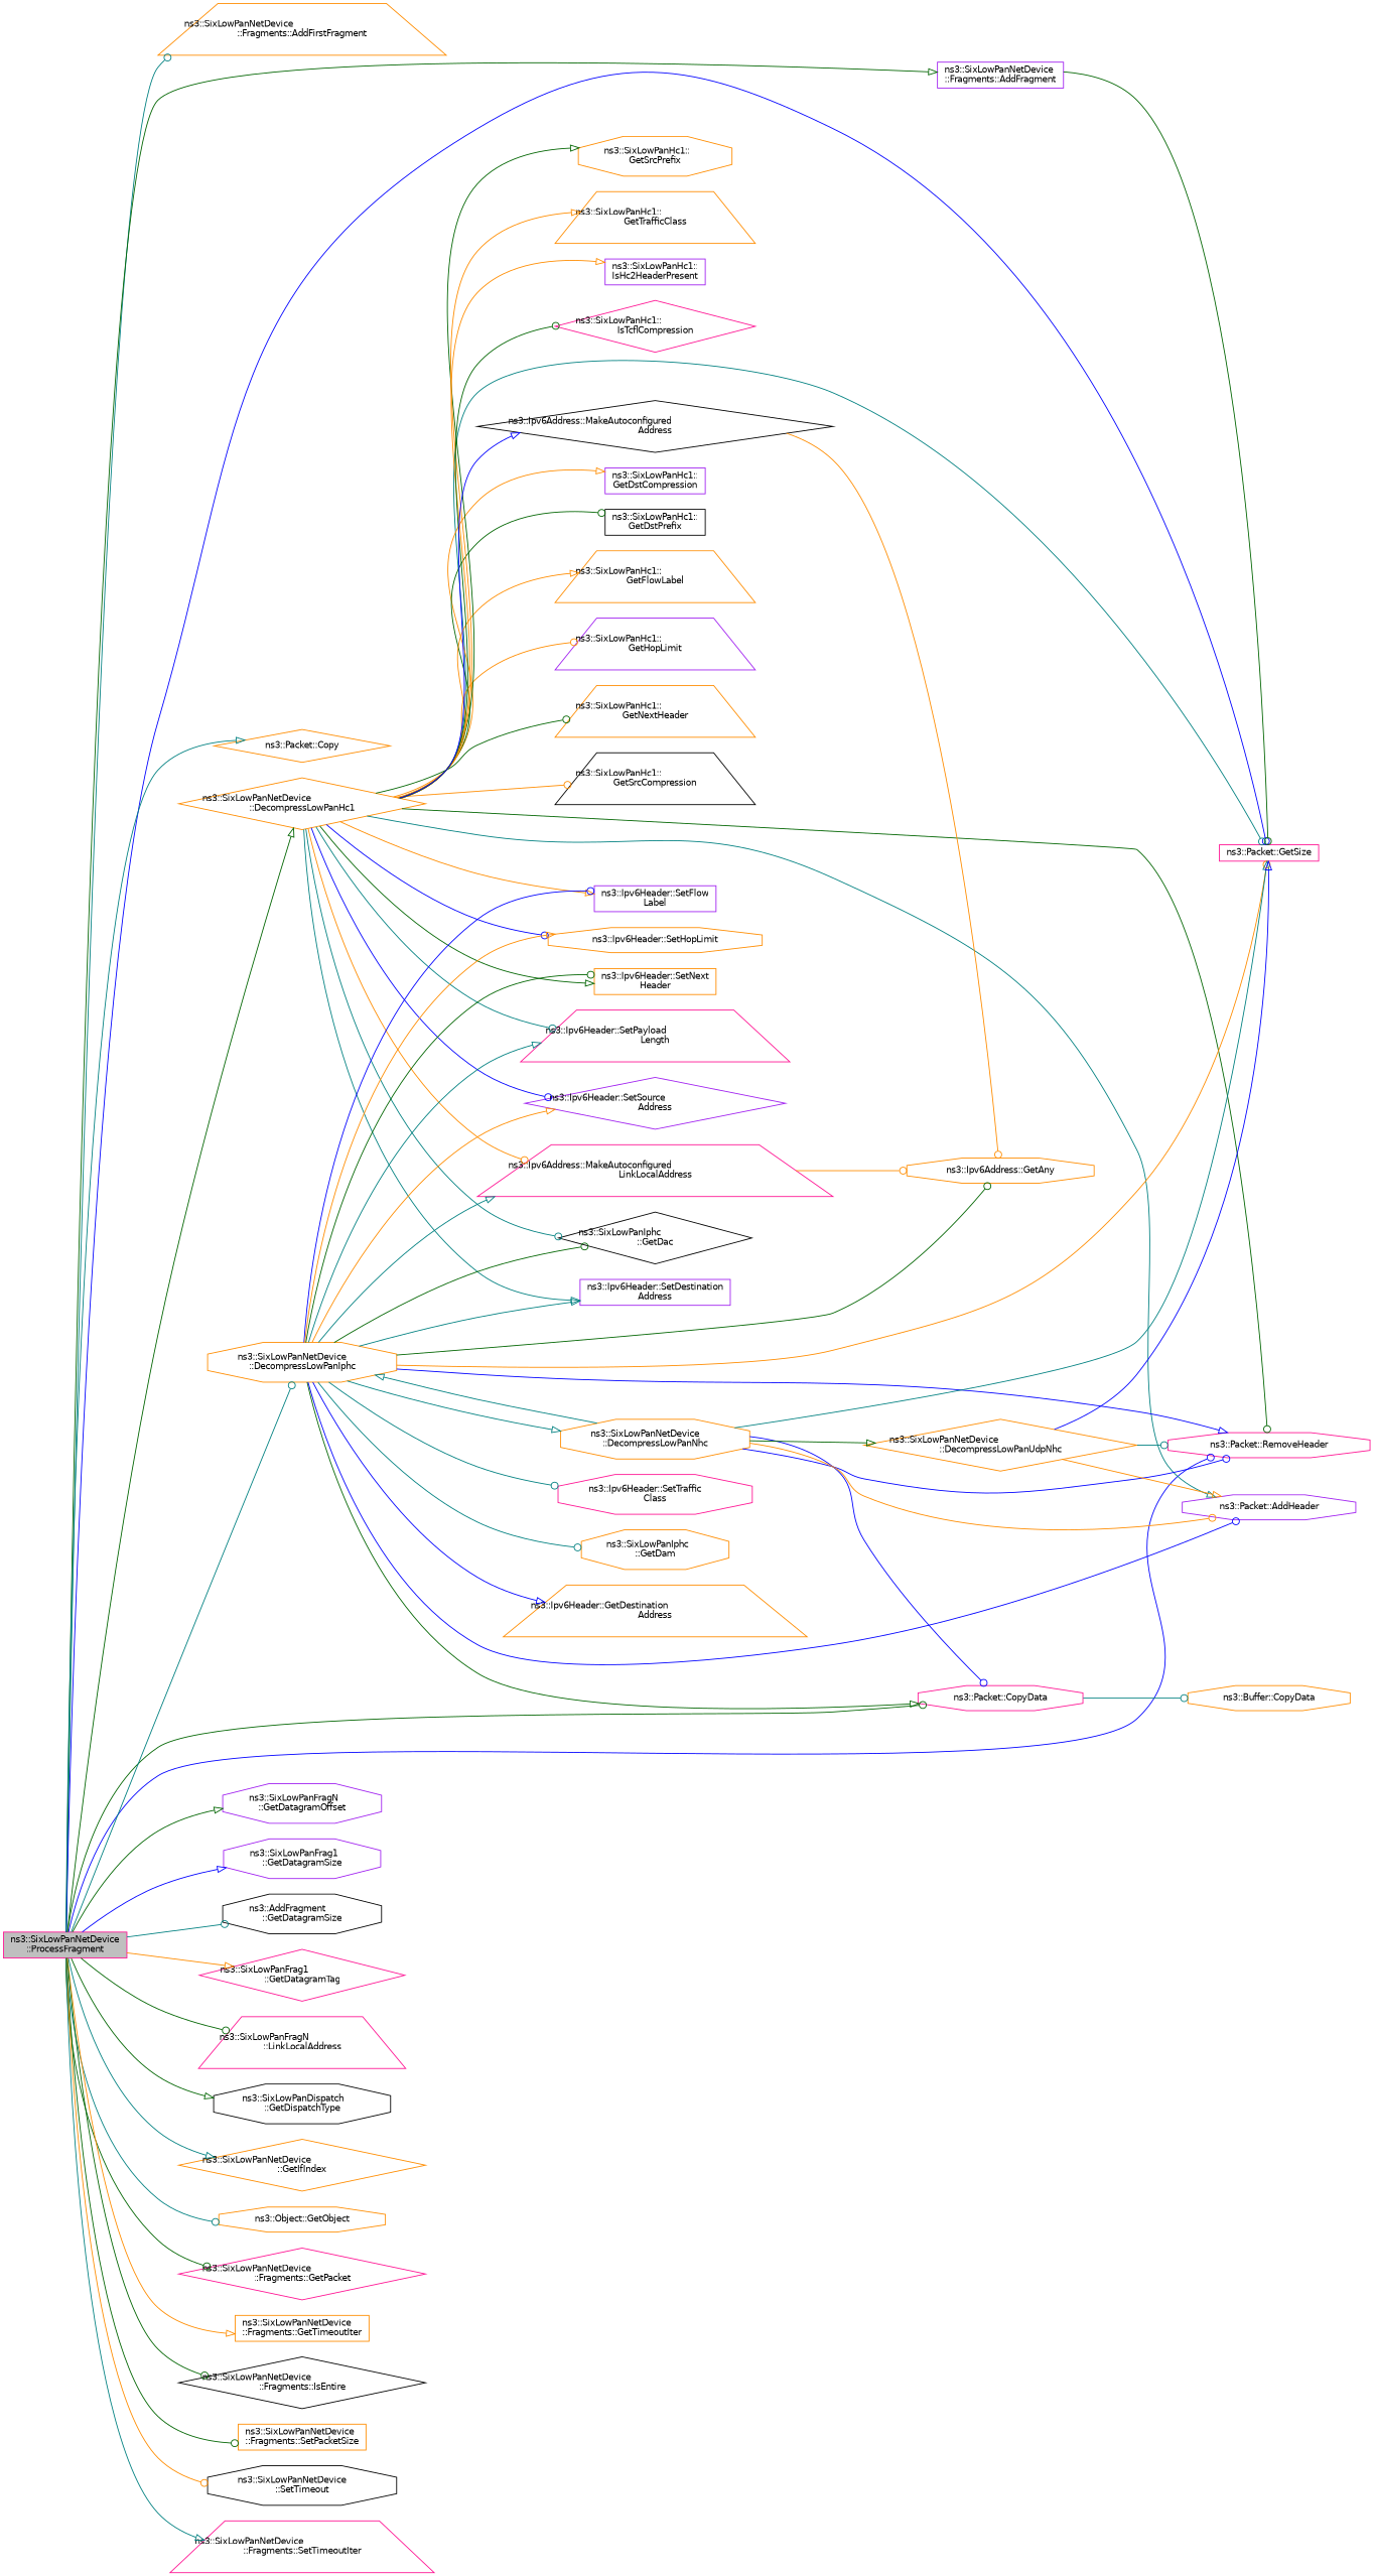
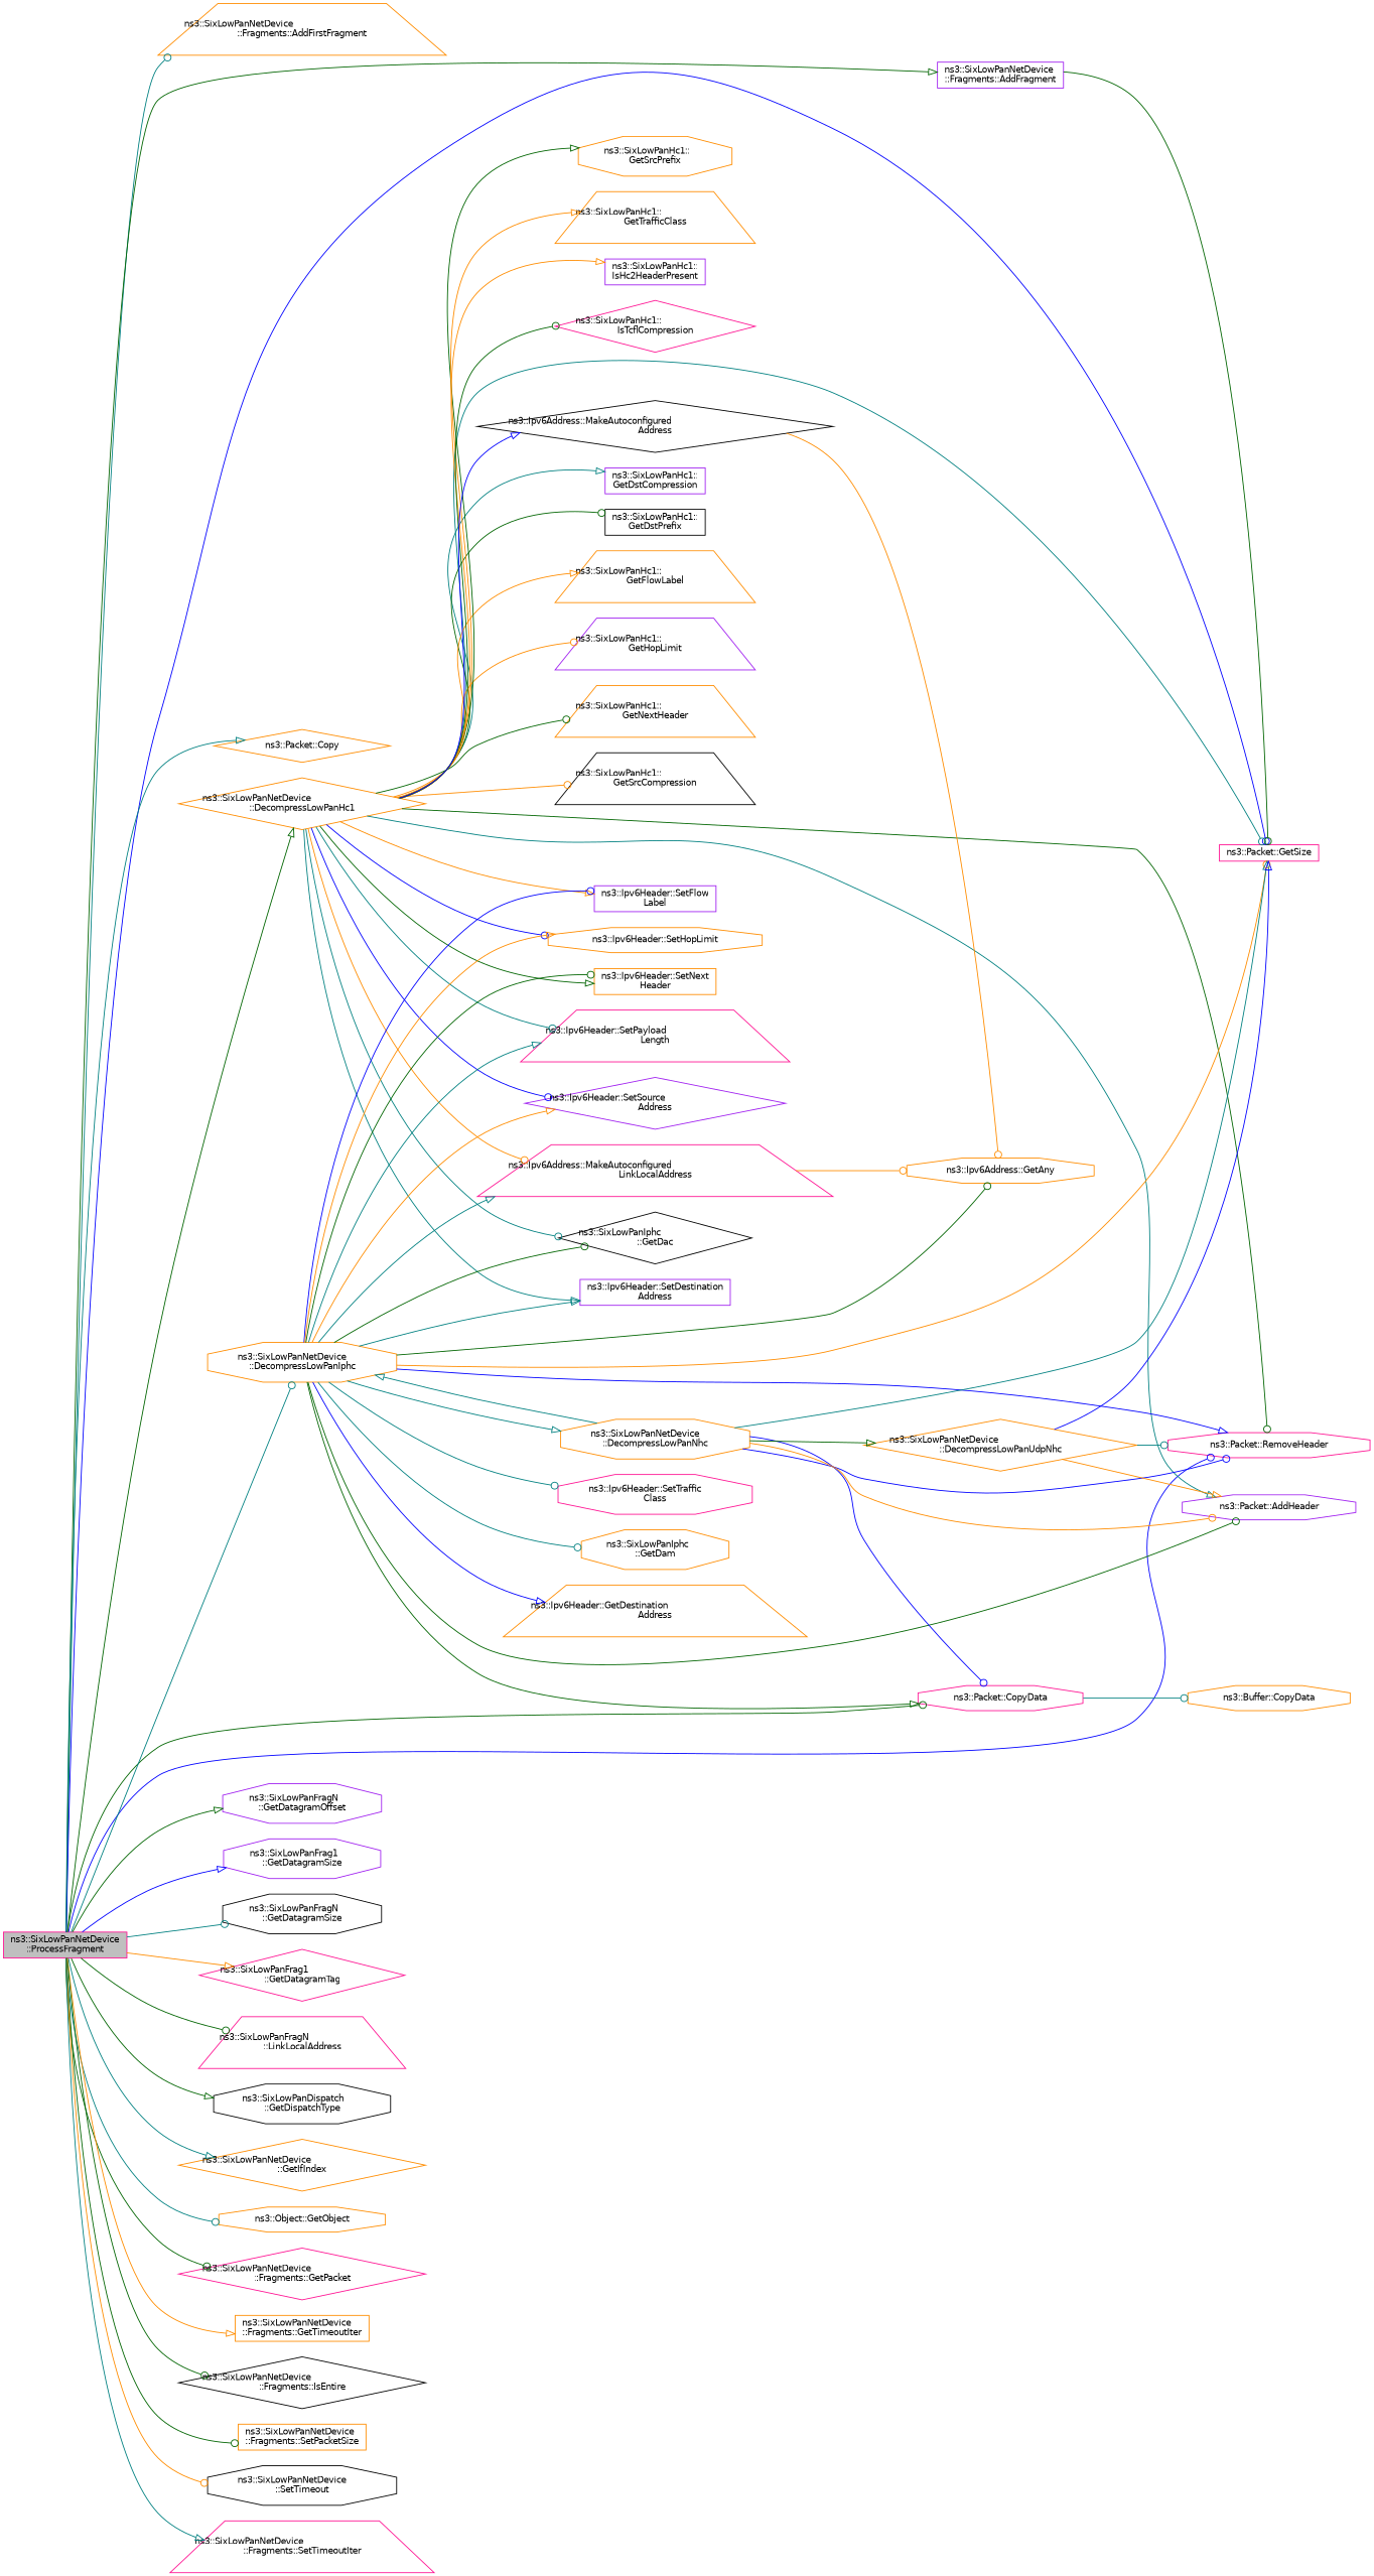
  digraph {
    rankdir=LR
    node [color=darkorange fillcolor=white fontname=Helvetica fontsize=10 shape=octagon style=filled]
    edge [arrowhead=odot color=teal fontname=Helvetica fontsize=10 labelfontname=Helvetica labelfontsize=10 style=solid]
    n1 [color=deeppink fillcolor=grey75 fontcolor=black height=0.2 label="ns3::SixLowPanNetDevice\l::ProcessFragment" shape=box width=0.4]
    n2 [height=0.2 label="ns3::SixLowPanNetDevice\l::Fragments::AddFirstFragment" shape=trapezium width=0.4]
    n3 [color=purple height=0.2 label="ns3::SixLowPanNetDevice\l::Fragments::AddFragment" shape=box width=0.4]
    n4 [color=deeppink height=0.2 label="ns3::Packet::GetSize" shape=box width=0.4]
    n5 [height=0.2 label="ns3::Packet::Copy" shape=diamond width=0.4]
    n6 [color=deeppink height=0.2 label="ns3::Packet::CopyData" width=0.4]
    n7 [height=0.2 label="ns3::SixLowPanNetDevice\l::DecompressLowPanHc1" shape=diamond width=0.4]
    n8 [color=deeppink height=0.2 label="ns3::Packet::RemoveHeader" width=0.4]
    n9 [height=0.2 label="ns3::SixLowPanNetDevice\l::DecompressLowPanIphc" width=0.4]
    n10 [color=purple height=0.2 label="ns3::SixLowPanFragN\l::GetDatagramOffset" width=0.4]
    n11 [color=purple height=0.2 label="ns3::SixLowPanFrag1\l::GetDatagramSize" width=0.4]
-   n12 [color=black height=0.2 label="ns3::AddFragment\l::GetDatagramSize" width=0.4]
+   n12 [color=black height=0.2 label="ns3::SixLowPanFragN\l::GetDatagramSize" width=0.4]
    n13 [color=deeppink height=0.2 label="ns3::SixLowPanFrag1\l::GetDatagramTag" shape=diamond width=0.4]
    n14 [color=deeppink height=0.2 label="ns3::SixLowPanFragN\l::LinkLocalAddress" shape=trapezium width=0.4]
    n15 [color=black height=0.2 label="ns3::SixLowPanDispatch\l::GetDispatchType" width=0.4]
    n16 [height=0.2 label="ns3::SixLowPanNetDevice\l::GetIfIndex" shape=diamond width=0.4]
    n17 [height=0.2 label="ns3::Object::GetObject" width=0.4]
    n18 [color=deeppink height=0.2 label="ns3::SixLowPanNetDevice\l::Fragments::GetPacket" shape=diamond width=0.4]
    n19 [height=0.2 label="ns3::SixLowPanNetDevice\l::Fragments::GetTimeoutIter" shape=box width=0.4]
    n20 [color=black height=0.2 label="ns3::SixLowPanNetDevice\l::Fragments::IsEntire" shape=diamond width=0.4]
    n21 [height=0.2 label="ns3::SixLowPanNetDevice\l::Fragments::SetPacketSize" shape=box width=0.4]
    n22 [color=black height=0.2 label="ns3::SixLowPanNetDevice\l::SetTimeout" width=0.4]
    n23 [color=deeppink height=0.2 label="ns3::SixLowPanNetDevice\l::Fragments::SetTimeoutIter" shape=trapezium width=0.4]
    n24 [height=0.2 label="ns3::Buffer::CopyData" width=0.4]
    n25 [color=purple height=0.2 label="ns3::Packet::AddHeader" width=0.4]
    n26 [color=purple height=0.2 label="ns3::SixLowPanHc1::\lGetDstCompression" shape=box width=0.4]
    n27 [color=black height=0.2 label="ns3::SixLowPanHc1::\lGetDstPrefix" shape=box width=0.4]
    n28 [height=0.2 label="ns3::SixLowPanHc1::\lGetFlowLabel" shape=trapezium width=0.4]
    n29 [color=purple height=0.2 label="ns3::SixLowPanHc1::\lGetHopLimit" shape=trapezium width=0.4]
    n30 [height=0.2 label="ns3::SixLowPanHc1::\lGetNextHeader" shape=trapezium width=0.4]
    n31 [color=black height=0.2 label="ns3::SixLowPanHc1::\lGetSrcCompression" shape=trapezium width=0.4]
    n32 [height=0.2 label="ns3::SixLowPanHc1::\lGetSrcPrefix" width=0.4]
    n33 [height=0.2 label="ns3::SixLowPanHc1::\lGetTrafficClass" shape=trapezium width=0.4]
    n34 [color=purple height=0.2 label="ns3::SixLowPanHc1::\lIsHc2HeaderPresent" shape=box width=0.4]
    n35 [color=deeppink height=0.2 label="ns3::SixLowPanHc1::\lIsTcflCompression" shape=diamond width=0.4]
    n36 [color=black height=0.2 label="ns3::Ipv6Address::MakeAutoconfigured\lAddress" shape=diamond width=0.4]
    n37 [color=deeppink height=0.2 label="ns3::Ipv6Address::MakeAutoconfigured\lLinkLocalAddress" shape=trapezium width=0.4]
    n38 [color=purple height=0.2 label="ns3::Ipv6Header::SetDestination\lAddress" shape=box width=0.4]
    n39 [color=purple height=0.2 label="ns3::Ipv6Header::SetFlow\lLabel" shape=box width=0.4]
    n40 [height=0.2 label="ns3::Ipv6Header::SetHopLimit" width=0.4]
    n41 [height=0.2 label="ns3::Ipv6Header::SetNext\lHeader" shape=box width=0.4]
    n42 [color=deeppink height=0.2 label="ns3::Ipv6Header::SetPayload\lLength" shape=trapezium width=0.4]
    n43 [color=purple height=0.2 label="ns3::Ipv6Header::SetSource\lAddress" shape=diamond width=0.4]
    n44 [color=black height=0.2 label="ns3::SixLowPanIphc\l::GetDac" shape=diamond width=0.4]
    n45 [color=deeppink height=0.2 label="ns3::Ipv6Header::SetTraffic\lClass" width=0.4]
    n46 [height=0.2 label="ns3::Ipv6Address::GetAny" width=0.4]
    n47 [height=0.2 label="ns3::SixLowPanNetDevice\l::DecompressLowPanNhc" width=0.4]
    n48 [height=0.2 label="ns3::SixLowPanIphc\l::GetDam" width=0.4]
    n49 [height=0.2 label="ns3::Ipv6Header::GetDestination\lAddress" shape=trapezium width=0.4]
    n50 [height=0.2 label="ns3::SixLowPanNetDevice\l::DecompressLowPanUdpNhc" shape=diamond width=0.4]
    n1 -> n2
    n1 -> n3 [arrowhead=onormal color=darkgreen]
    n1 -> n4 [color=blue]
    n1 -> n5 [arrowhead=onormal]
    n1 -> n6 [color=darkgreen]
    n1 -> n7 [arrowhead=onormal color=darkgreen]
    n1 -> n8 [color=blue]
    n1 -> n9
    n1 -> n10 [arrowhead=onormal color=darkgreen]
    n1 -> n11 [arrowhead=onormal color=blue]
    n1 -> n12
    n1 -> n13 [arrowhead=onormal color=darkorange]
    n1 -> n14 [color=darkgreen]
    n1 -> n15 [arrowhead=onormal color=darkgreen]
    n1 -> n16 [arrowhead=onormal]
    n1 -> n17
    n1 -> n18 [color=darkgreen]
    n1 -> n19 [arrowhead=onormal color=darkorange]
    n1 -> n20 [color=darkgreen]
    n1 -> n21 [color=darkgreen]
    n1 -> n22 [color=darkorange]
    n1 -> n23 [arrowhead=onormal]
    n3 -> n4 [color=darkgreen]
    n6 -> n24
    n7 -> n4
    n7 -> n8 [color=darkgreen]
    n7 -> n25 [arrowhead=onormal]
-   n7 -> n26 [arrowhead=onormal color=darkorange]
+   n7 -> n26 [arrowhead=onormal]
    n7 -> n27 [color=darkgreen]
    n7 -> n28 [arrowhead=onormal color=darkorange]
    n7 -> n29 [color=darkorange]
    n7 -> n30 [color=darkgreen]
    n7 -> n31 [color=darkorange]
    n7 -> n32 [arrowhead=onormal color=darkgreen]
    n7 -> n33 [arrowhead=onormal color=darkorange]
    n7 -> n34 [arrowhead=onormal color=darkorange]
    n7 -> n35 [color=darkgreen]
    n7 -> n36 [arrowhead=onormal color=blue]
    n7 -> n37 [color=darkorange]
    n7 -> n38 [arrowhead=onormal]
    n7 -> n39 [arrowhead=onormal color=darkorange]
    n7 -> n40 [color=blue]
    n7 -> n41 [arrowhead=onormal color=darkgreen]
    n7 -> n42
    n7 -> n43 [color=blue]
    n7 -> n44
    n9 -> n4 [color=darkorange]
    n9 -> n6 [arrowhead=onormal color=darkgreen]
    n9 -> n8 [arrowhead=onormal color=blue]
-   n9 -> n25 [color=blue]
+   n9 -> n25 [color=darkgreen]
    n9 -> n37 [arrowhead=onormal]
    n9 -> n38 [arrowhead=onormal]
    n9 -> n39 [color=blue]
    n9 -> n40 [arrowhead=onormal color=darkorange]
    n9 -> n41 [color=darkgreen]
    n9 -> n42 [arrowhead=onormal]
    n9 -> n43 [arrowhead=onormal color=darkorange]
    n9 -> n44 [color=darkgreen]
    n9 -> n45
    n9 -> n46 [color=darkgreen]
    n9 -> n47 [arrowhead=onormal]
    n9 -> n48
    n9 -> n49 [arrowhead=onormal color=blue]
    n36 -> n46 [color=darkorange]
    n37 -> n46 [color=darkorange]
    n47 -> n4 [arrowhead=onormal]
    n47 -> n6 [color=blue]
    n47 -> n8 [color=blue]
    n47 -> n9 [arrowhead=onormal]
    n47 -> n25 [color=darkorange]
    n47 -> n50 [arrowhead=onormal color=darkgreen]
    n50 -> n4 [arrowhead=onormal color=blue]
    n50 -> n8
    n50 -> n25 [arrowhead=onormal color=darkorange]
  }
